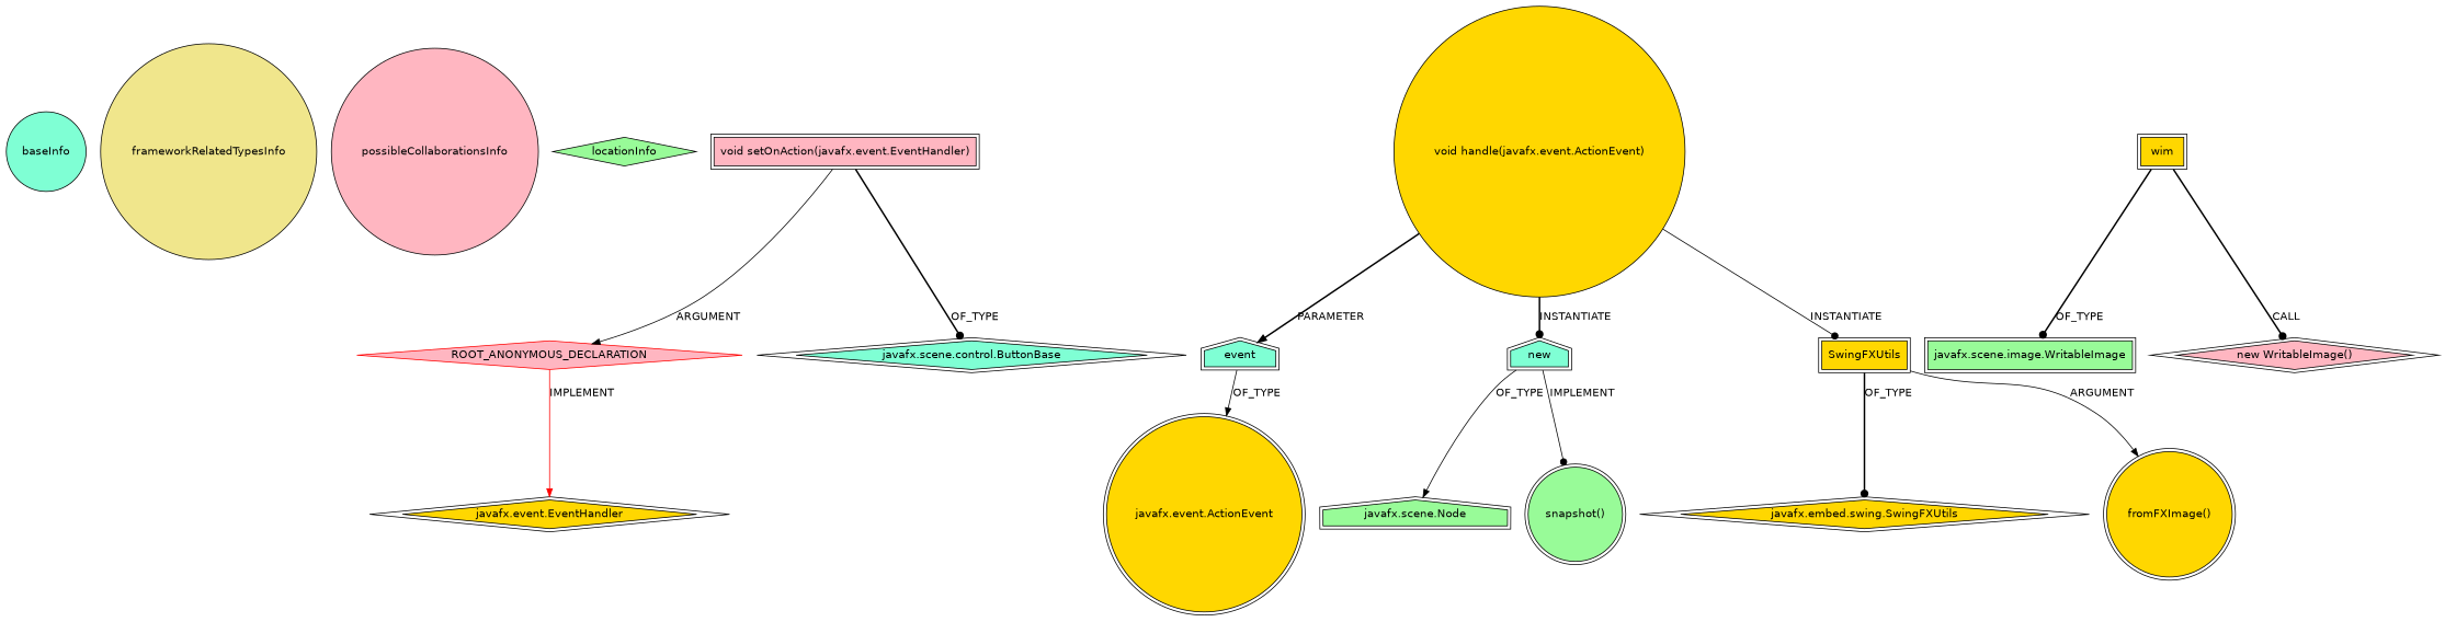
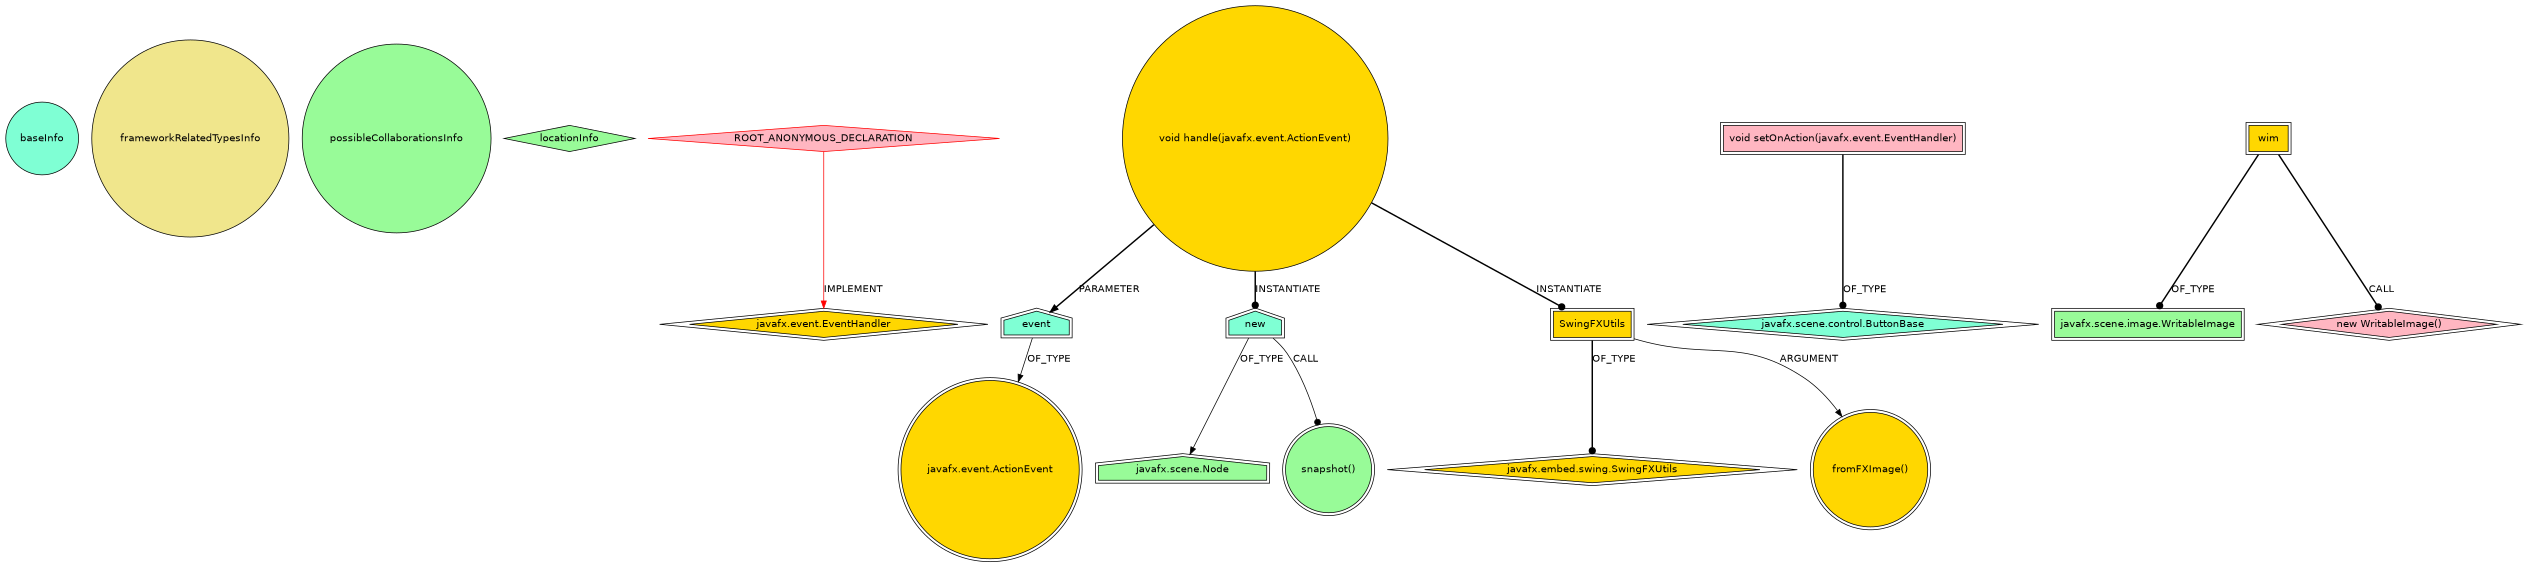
  digraph {
    fontname="DejaVu Sans"
    node [fillcolor=gold fontname="DejaVu Sans" shape=circle style=filled isFrameworkType=true vertexType=FRAMEWORK_CLASS_TYPE peripheries=2]
    edge [arrowhead=dot fontname="DejaVu Sans" style=bold]
    baseInfo [category=extension_graph fillcolor=aquamarine graphId=4058 isAnonymous=true possibleRelation=false isFrameworkType="" vertexType="" peripheries=""]
    frameworkRelatedTypesInfo [0="javafx.event.EventHandler" fillcolor=khaki isFrameworkType="" vertexType="" peripheries=""]
-   possibleCollaborationsInfo [fillcolor=lightpink isFrameworkType="" vertexType="" peripheries=""]
+   possibleCollaborationsInfo [fillcolor=palegreen isFrameworkType="" vertexType="" peripheries=""]
    locationInfo [contextSignature="javafx.scene.layout.GridPane buildGUI()" filePath="/rwihaib-DrawAppFX/DrawAppFX-master/src/drawapp/MainWindow.java" fillcolor=palegreen graphId=4058 projectName="rwihaib-DrawAppFX" shape=diamond isFrameworkType="" vertexType="" peripheries=""]
    n5 [color=red fillcolor=lightpink isFrameworkType=false label=ROOT_ANONYMOUS_DECLARATION shape=diamond vertexType=ROOT_ANONYMOUS_DECLARATION peripheries=""]
    n6 [label="javafx.event.EventHandler" shape=diamond vertexType=FRAMEWORK_INTERFACE_TYPE]
    n7 [isFrameworkType=false label="void handle(javafx.event.ActionEvent)" vertexType=OVERRIDING_METHOD_DECLARATION peripheries=""]
    n8 [fillcolor=aquamarine label=event shape=house vertexType=PARAMETER_DECLARATION]
    n9 [fillcolor=aquamarine label=new shape=house vertexType=VARIABLE_EXPRESION]
    n10 [label=SwingFXUtils shape=box vertexType=VARIABLE_EXPRESION]
    n11 [fillcolor=lightpink label="void setOnAction(javafx.event.EventHandler)" shape=box vertexType=OUTSIDE_CALL]
    n12 [fillcolor=aquamarine label="javafx.scene.control.ButtonBase" shape=diamond]
    n13 [label="javafx.event.ActionEvent"]
    n14 [label=wim shape=box vertexType=VARIABLE_EXPRESION]
    n15 [fillcolor=palegreen label="javafx.scene.image.WritableImage" shape=box]
    n16 [fillcolor=lightpink label="new WritableImage()" shape=diamond vertexType=CONSTRUCTOR_CALL]
    n17 [fillcolor=palegreen label="javafx.scene.Node" shape=house]
    n18 [fillcolor=palegreen label="snapshot()" vertexType=INSIDE_CALL]
    n19 [label="javafx.embed.swing.SwingFXUtils" shape=diamond]
    n20 [label="fromFXImage()" vertexType=INSIDE_CALL]
    n5 -> n6 [arrowhead=normal color=red label=IMPLEMENT style=solid]
    n7 -> n8 [arrowhead=normal label=PARAMETER]
    n7 -> n9 [label=INSTANTIATE]
-   n7 -> n10 [label=INSTANTIATE style=solid]
+   n7 -> n10 [label=INSTANTIATE]
    n8 -> n13 [arrowhead=normal label=OF_TYPE style=solid]
    n9 -> n17 [arrowhead=normal label=OF_TYPE style=solid]
-   n9 -> n18 [label=IMPLEMENT style=solid]
+   n9 -> n18 [label=CALL style=solid]
    n10 -> n19 [label=OF_TYPE]
    n10 -> n20 [arrowhead=normal label=ARGUMENT style=solid]
-   n11 -> n5 [arrowhead=normal label=ARGUMENT style=solid]
    n11 -> n12 [label=OF_TYPE]
    n14 -> n15 [label=OF_TYPE]
    n14 -> n16 [label=CALL]
  }
